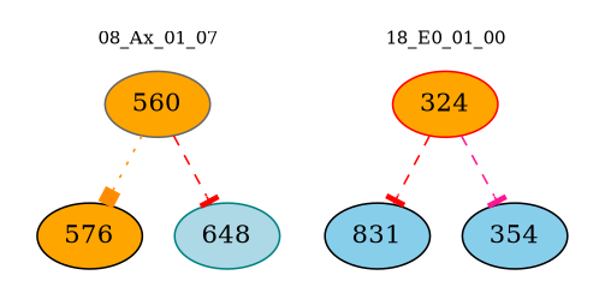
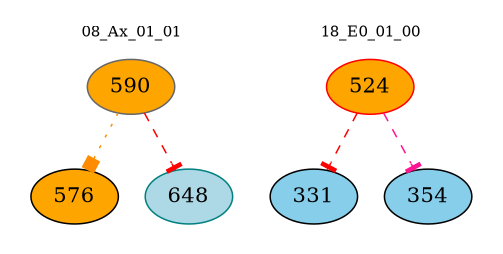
  digraph {
    node [color=black fillcolor=orange style=filled]
    edge [arrowhead=tee color=red style=dashed]
-   n1 [color=gray40 label=560]
+   n1 [color=gray40 label=590]
    n2 [label=576]
    n3 [color=teal fillcolor=lightblue label=648]
-   n4 [color=red label=324]
-   n5 [fillcolor=skyblue label=831]
+   n4 [color=red label=524]
+   n5 [fillcolor=skyblue label=331]
    n6 [fillcolor=skyblue label=354]
    subgraph cluster_1 {
      color=white
      fontsize=10
-     label="08_Ax_01_07"
+     label="08_Ax_01_01"
      n1
      n2
      n3
    }
    subgraph cluster_2 {
      color=white
      fontsize=10
      label="18_E0_01_00"
      n4
      n5
      n6
    }
    n1 -> n2 [arrowhead=box color=darkorange style=dotted]
    n1 -> n3
    n4 -> n5
    n4 -> n6 [color=deeppink]
  }
